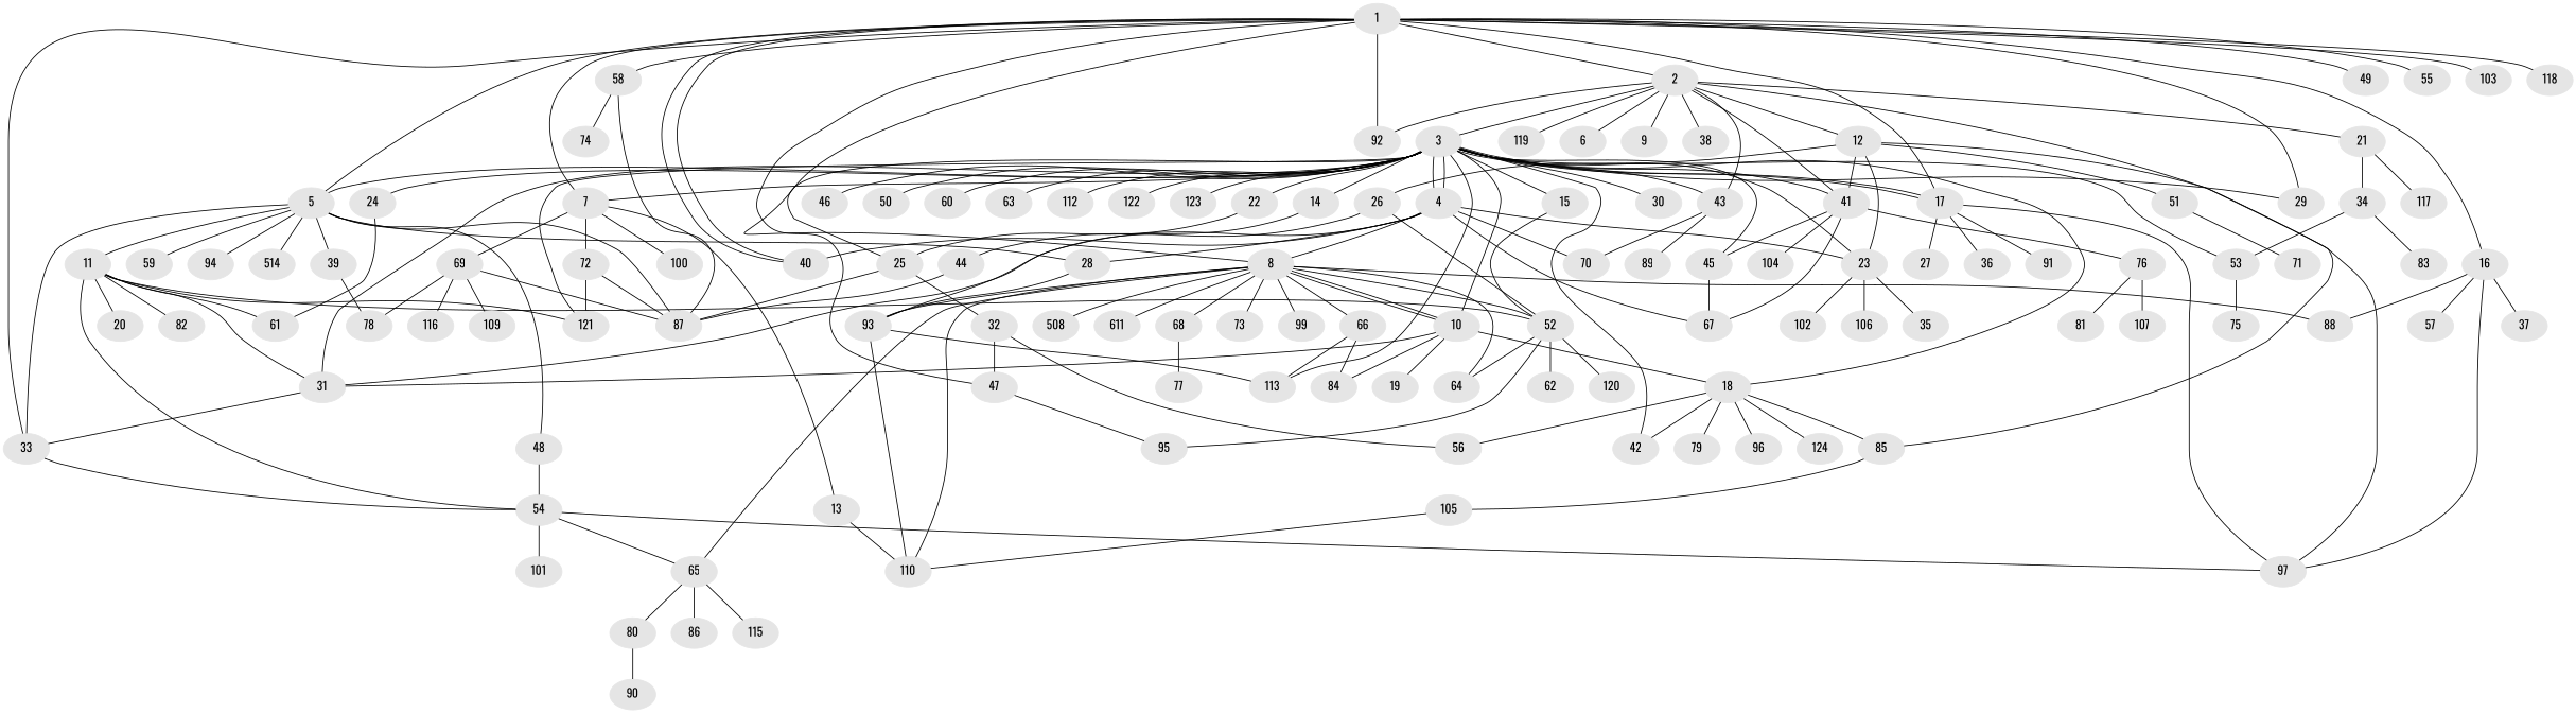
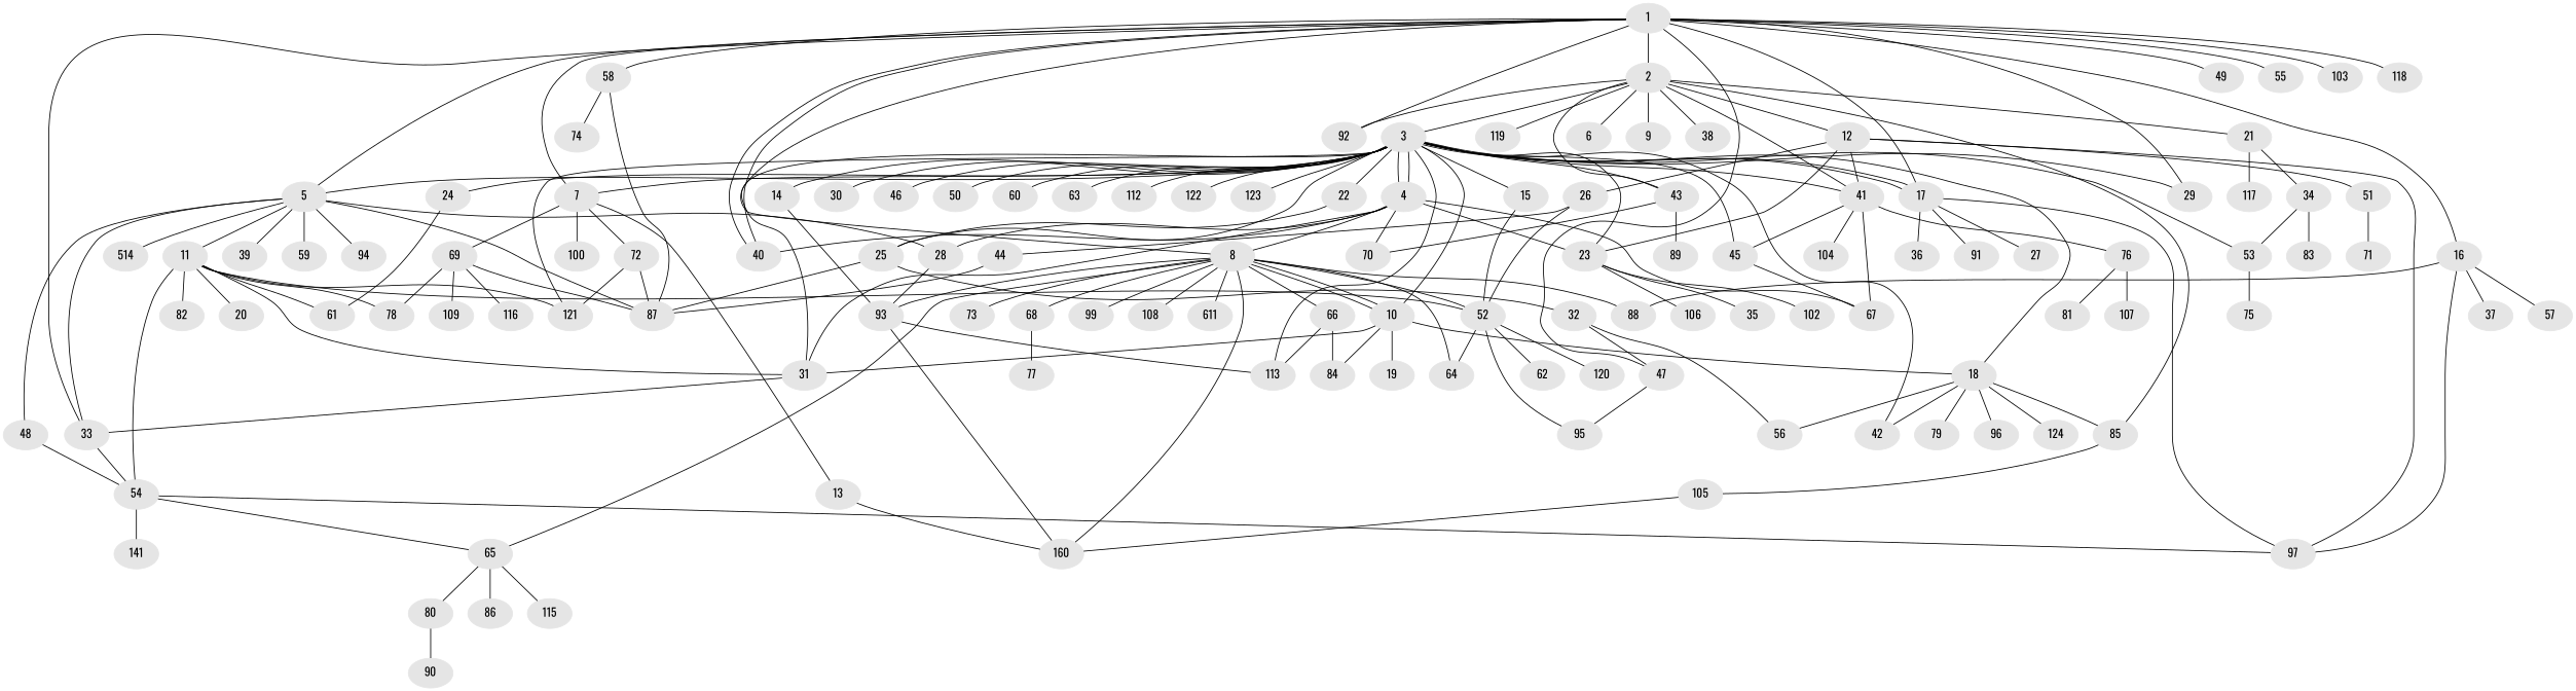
  graph {
    fontname=Oswald
    node [color=gray90 fontname=Oswald style=filled]
    edge [fontname=Oswald]
    1
    2
    5
    7
    8
    16
    17
    29
    33
    40
    47
    49
    55
    58
    92
    103
    118
    3
    6
    9
    12
    21
    38
    41
    43
    85
    119
    28
    11
    39
    48
    59
    87
    94
    n35 [label=514]
    13
    69
    72
    100
    10
    52
    64
    65
    66
    68
    73
    88
    93
    99
-   108 [label=508]
-   110
+   108
+   110 [label=160]
    n52 [label=611]
    97
    37
    57
    27
    36
    91
    54
    95
    74
    4
    14
    15
    18
    22
    23
    24
    25
    30
    31
    42
    45
    46
    50
    53
    60
    63
    112
    113
    121
    122
    123
    26
    51
    34
    117
    67
    76
    104
    70
    89
    105
    19
    84
    56
    79
    96
    124
    35
    102
    106
    61
    32
    75
    20
    78
    82
    109
    116
    62
    120
    80
    86
    115
    77
-   101
+   101 [label=141]
    44
    71
    83
    81
    107
    90
    1 -- 2
    1 -- 5
    1 -- 7
    1 -- 8
    1 -- 16
    1 -- 17
    1 -- 29
    1 -- 33
    1 -- 40
    1 -- 40
    1 -- 47
    1 -- 49
    1 -- 55
    1 -- 58
    1 -- 92
    1 -- 103
    1 -- 118
    2 -- 92
    2 -- 3
    2 -- 6
    2 -- 9
    2 -- 12
    2 -- 21
    2 -- 38
    2 -- 41
    2 -- 43
    2 -- 85
    2 -- 119
    5 -- 33
    5 -- 28
    5 -- 11
    5 -- 39
    5 -- 48
    5 -- 59
    5 -- 87
    5 -- 94
    5 -- n35
    7 -- 13
    7 -- 69
    7 -- 72
    7 -- 100
    8 -- 10
    8 -- 10
    8 -- 52
    8 -- 64
    8 -- 65
    8 -- 66
    8 -- 68
    8 -- 73
    8 -- 88
    8 -- 93
    8 -- 99
    8 -- 108
    8 -- 110
    8 -- n52
    16 -- 88
    16 -- 97
    16 -- 37
    16 -- 57
    17 -- 97
    17 -- 27
    17 -- 36
    17 -- 91
    33 -- 54
    47 -- 95
    58 -- 87
    58 -- 74
    3 -- 5
    3 -- 7
    3 -- 17
    3 -- 17
    3 -- 29
    3 -- 41
    3 -- 43
    3 -- 10
    3 -- 4
    3 -- 4
    3 -- 14
    3 -- 15
    3 -- 18
    3 -- 22
    3 -- 23
    3 -- 24
    3 -- 25
    3 -- 30
    3 -- 31
    3 -- 42
    3 -- 45
    3 -- 46
    3 -- 50
    3 -- 53
    3 -- 60
    3 -- 63
    3 -- 112
    3 -- 113
    3 -- 121
    3 -- 122
    3 -- 123
    12 -- 41
    12 -- 97
    12 -- 23
    12 -- 26
    12 -- 51
    21 -- 34
    21 -- 117
    41 -- 45
    41 -- 67
    41 -- 76
    41 -- 104
    43 -- 70
    43 -- 89
    85 -- 105
    28 -- 93
    11 -- 52
    11 -- 54
    11 -- 31
    11 -- 121
    11 -- 61
    11 -- 20
-   39 -- 78
+   11 -- 78
    11 -- 82
    48 -- 54
    13 -- 110
    69 -- 87
    69 -- 78
    69 -- 109
    69 -- 116
    72 -- 87
    72 -- 121
    10 -- 18
    10 -- 31
    10 -- 19
    10 -- 84
    52 -- 64
    52 -- 95
    52 -- 62
    52 -- 120
    65 -- 80
    65 -- 86
    65 -- 115
    66 -- 113
    66 -- 84
    68 -- 77
    93 -- 110
    93 -- 113
    54 -- 65
    54 -- 97
    54 -- 101
    4 -- 8
    4 -- 40
    4 -- 28
    4 -- 23
    4 -- 31
    4 -- 67
    4 -- 70
    14 -- 93
    15 -- 52
    18 -- 85
    18 -- 42
    18 -- 56
    18 -- 79
    18 -- 96
    18 -- 124
    22 -- 25
    23 -- 35
    23 -- 102
    23 -- 106
    24 -- 61
    25 -- 87
    25 -- 32
    31 -- 33
    45 -- 67
    53 -- 75
    26 -- 52
    26 -- 44
    51 -- 71
    34 -- 53
    34 -- 83
    76 -- 81
    76 -- 107
    105 -- 110
    32 -- 47
    32 -- 56
    80 -- 90
    44 -- 87
  }
